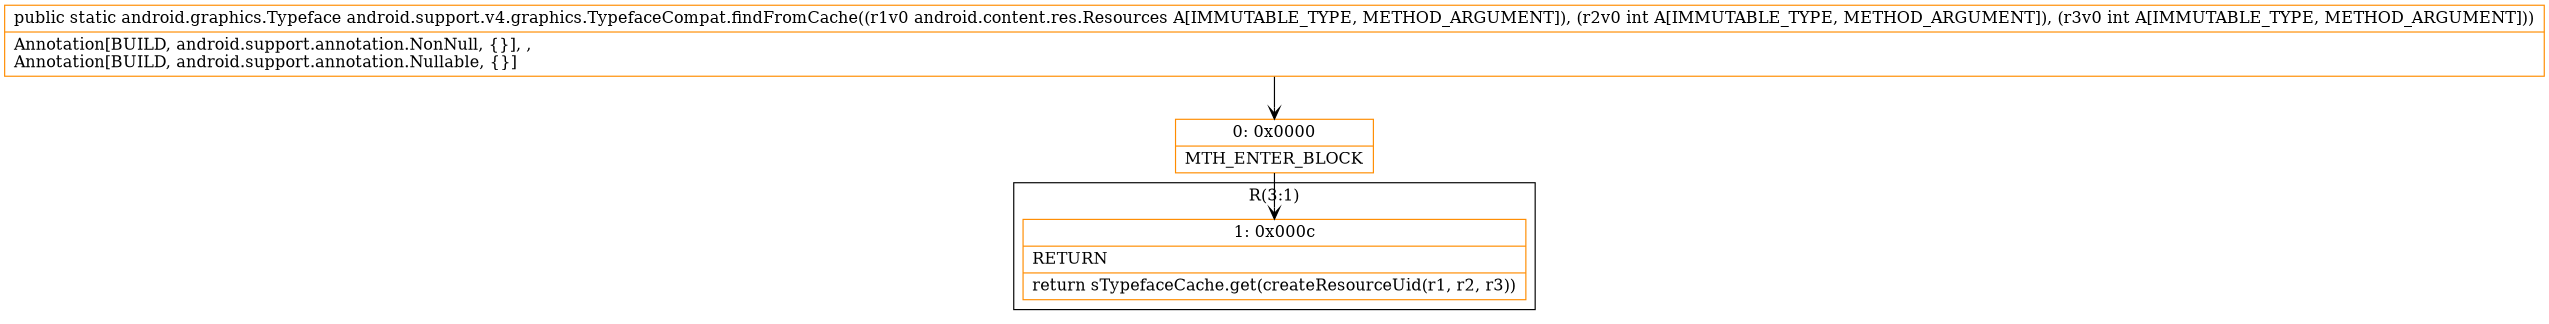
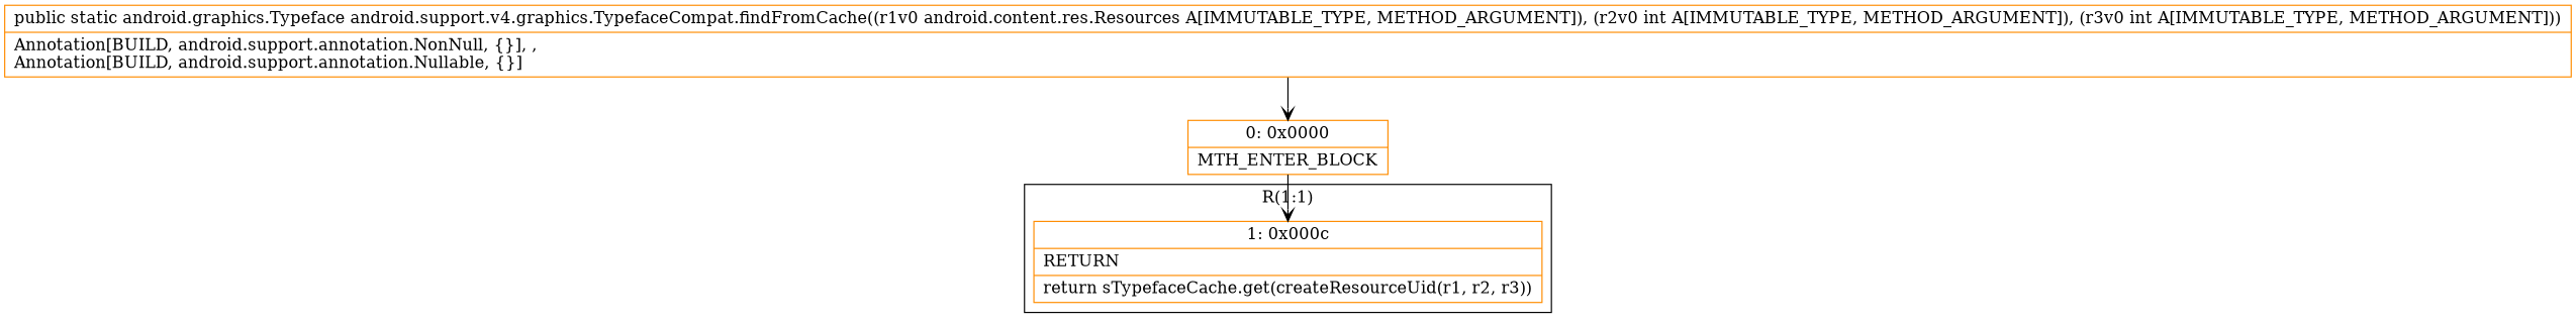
  digraph {
    node [color=darkorange shape=record]
    edge [arrowhead=vee]
    n1 [label="{1\:\ 0x000c|RETURN\l|return sTypefaceCache.get(createResourceUid(r1, r2, r3))\l}"]
    n2 [label="{0\:\ 0x0000|MTH_ENTER_BLOCK\l}"]
    n3 [label="{public static android.graphics.Typeface android.support.v4.graphics.TypefaceCompat.findFromCache((r1v0 android.content.res.Resources A[IMMUTABLE_TYPE, METHOD_ARGUMENT]), (r2v0 int A[IMMUTABLE_TYPE, METHOD_ARGUMENT]), (r3v0 int A[IMMUTABLE_TYPE, METHOD_ARGUMENT]))  | Annotation[BUILD, android.support.annotation.NonNull, \{\}], , \lAnnotation[BUILD, android.support.annotation.Nullable, \{\}]\l}"]
    subgraph cluster_1 {
-     label="R(3:1)"
+     label="R(1:1)"
      n1
    }
    n2 -> n1
    n3 -> n2
  }
